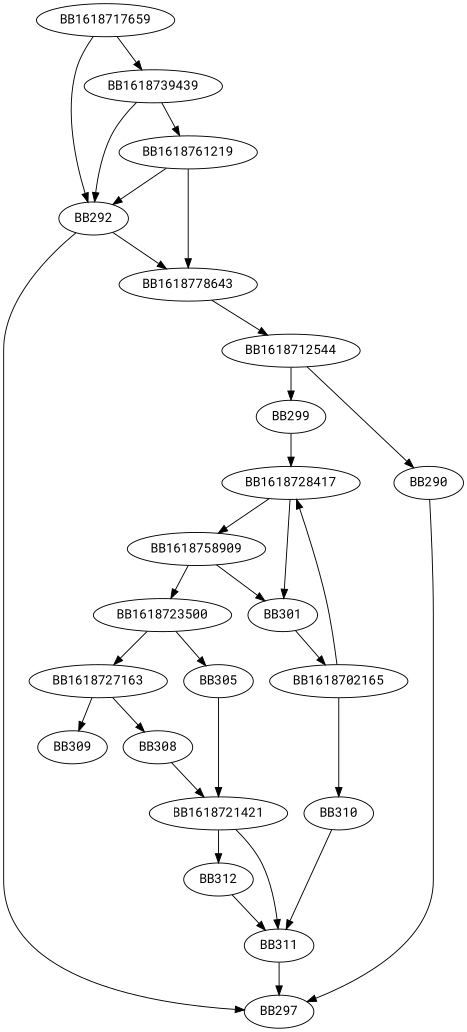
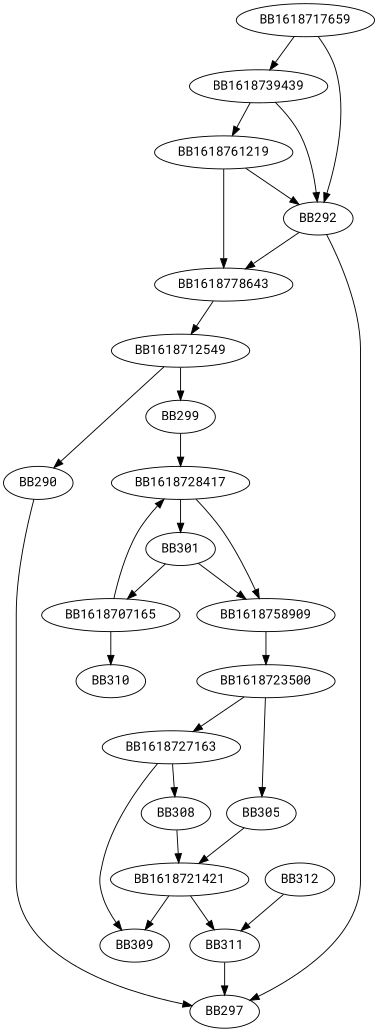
  digraph {
    fontname="Roboto Mono"
    node [fontname="Roboto Mono"]
    edge [fontname="Roboto Mono"]
    BB1618717659
    BB292
    BB1618739439
    BB297
    BB1618778643
    BB1618761219
-   BB1618712544
+   BB1618712544 [label=BB1618712549]
    n8 [label=BB290]
    BB299
    BB1618728417
    BB301
    BB1618758909
-   BB1618707165 [label=BB1618702165]
+   BB1618707165
    BB1618723500
    BB310
    BB305
    BB1618727163
    BB1618721421
    BB308
    BB309
    BB311
    BB312
    BB1618717659 -> BB292
    BB1618717659 -> BB1618739439
    BB292 -> BB297
    BB292 -> BB1618778643
    BB1618739439 -> BB292
    BB1618739439 -> BB1618761219
    BB1618778643 -> BB1618712544
    BB1618761219 -> BB292
    BB1618761219 -> BB1618778643
    BB1618712544 -> n8
    BB1618712544 -> BB299
    n8 -> BB297
    BB299 -> BB1618728417
    BB1618728417 -> BB301
    BB1618728417 -> BB1618758909
    BB301 -> BB1618707165
-   BB1618758909 -> BB301
+   BB301 -> BB1618758909
    BB1618758909 -> BB1618723500
    BB1618707165 -> BB1618728417
    BB1618707165 -> BB310
    BB1618723500 -> BB305
    BB1618723500 -> BB1618727163
-   BB310 -> BB311
    BB305 -> BB1618721421
    BB1618727163 -> BB308
    BB1618727163 -> BB309
    BB1618721421 -> BB311
-   BB1618721421 -> BB312
+   BB1618721421 -> BB309
    BB308 -> BB1618721421
    BB311 -> BB297
    BB312 -> BB311
  }
